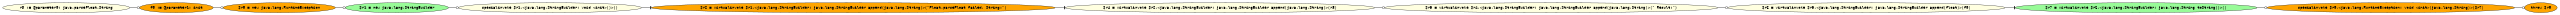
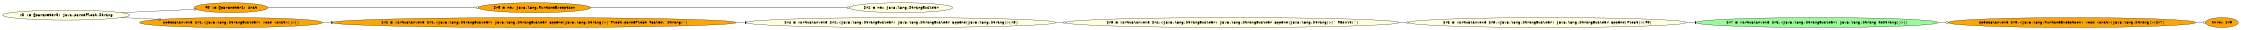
  digraph {
    fontname="DejaVu Sans Mono"
    rankdir=LR
    node [fillcolor=lightyellow fontname="DejaVu Sans Mono" style=filled]
    edge [arrowhead=odot fontname="DejaVu Sans Mono"]
    n1 [label="r3 := @parameter0: java.parseFloat.String"]
    n2 [fillcolor=orange label="f0 := @parameter1: init"]
    "$r0 = new java.lang.RuntimeException" [fillcolor=orange]
-   "$r1 = new java.lang.StringBuilder" [fillcolor=palegreen]
-   "specialinvoke $r1.<java.lang.StringBuilder: void <init>()>()"
+   "$r1 = new java.lang.StringBuilder"
+   "specialinvoke $r1.<java.lang.StringBuilder: void <init>()>()" [fillcolor=orange]
    "$r2 = virtualinvoke $r1.<java.lang.StringBuilder: java.lang.StringBuilder append(java.lang.String)>(\"Float.parseFloat failed. String:\")" [fillcolor=orange]
    "$r4 = virtualinvoke $r2.<java.lang.StringBuilder: java.lang.StringBuilder append(java.lang.String)>(r3)"
    "$r5 = virtualinvoke $r4.<java.lang.StringBuilder: java.lang.StringBuilder append(java.lang.String)>(\" Result:\")"
    "$r6 = virtualinvoke $r5.<java.lang.StringBuilder: java.lang.StringBuilder append(float)>(f0)"
    "$r7 = virtualinvoke $r6.<java.lang.StringBuilder: java.lang.String toString()>()" [fillcolor=palegreen]
    "specialinvoke $r0.<java.lang.RuntimeException: void <init>(java.lang.String)>($r7)" [fillcolor=orange]
    "throw $r0" [fillcolor=orange]
    n1 -> n2
    n2 -> "$r0 = new java.lang.RuntimeException"
    "$r0 = new java.lang.RuntimeException" -> "$r1 = new java.lang.StringBuilder"
-   "$r1 = new java.lang.StringBuilder" -> "specialinvoke $r1.<java.lang.StringBuilder: void <init>()>()"
+   n1 -> "specialinvoke $r1.<java.lang.StringBuilder: void <init>()>()"
    "specialinvoke $r1.<java.lang.StringBuilder: void <init>()>()" -> "$r2 = virtualinvoke $r1.<java.lang.StringBuilder: java.lang.StringBuilder append(java.lang.String)>(\"Float.parseFloat failed. String:\")" [arrowhead=tee]
    "$r2 = virtualinvoke $r1.<java.lang.StringBuilder: java.lang.StringBuilder append(java.lang.String)>(\"Float.parseFloat failed. String:\")" -> "$r4 = virtualinvoke $r2.<java.lang.StringBuilder: java.lang.StringBuilder append(java.lang.String)>(r3)" [arrowhead=tee]
    "$r4 = virtualinvoke $r2.<java.lang.StringBuilder: java.lang.StringBuilder append(java.lang.String)>(r3)" -> "$r5 = virtualinvoke $r4.<java.lang.StringBuilder: java.lang.StringBuilder append(java.lang.String)>(\" Result:\")"
    "$r5 = virtualinvoke $r4.<java.lang.StringBuilder: java.lang.StringBuilder append(java.lang.String)>(\" Result:\")" -> "$r6 = virtualinvoke $r5.<java.lang.StringBuilder: java.lang.StringBuilder append(float)>(f0)"
    "$r6 = virtualinvoke $r5.<java.lang.StringBuilder: java.lang.StringBuilder append(float)>(f0)" -> "$r7 = virtualinvoke $r6.<java.lang.StringBuilder: java.lang.String toString()>()" [arrowhead=tee]
    "$r7 = virtualinvoke $r6.<java.lang.StringBuilder: java.lang.String toString()>()" -> "specialinvoke $r0.<java.lang.RuntimeException: void <init>(java.lang.String)>($r7)"
    "specialinvoke $r0.<java.lang.RuntimeException: void <init>(java.lang.String)>($r7)" -> "throw $r0"
  }
